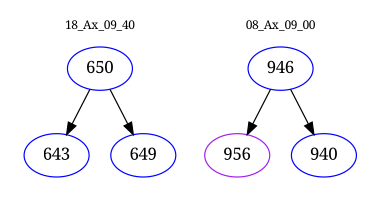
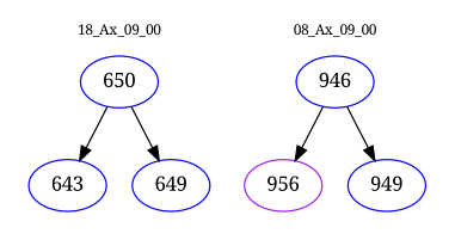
  digraph {
    fontname="Noto Serif"
    node [color=blue fontname="Noto Serif"]
    edge [color=black fontname="Noto Serif"]
    n1 [label=650]
    n2 [label=643]
    n3 [label=649]
    n4 [label=946]
    n5 [color=purple label=956]
-   n6 [label=940]
+   n6 [label=949]
    subgraph cluster_1 {
      color=white
      fontsize=10
-     label="18_Ax_09_40"
+     label="18_Ax_09_00"
      n1
      n2
      n3
    }
    subgraph cluster_2 {
      color=white
      fontsize=10
      label="08_Ax_09_00"
      n4
      n5
      n6
    }
    n1 -> n2
    n1 -> n3
    n4 -> n5
    n4 -> n6
  }
